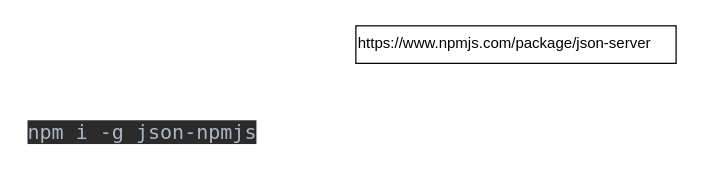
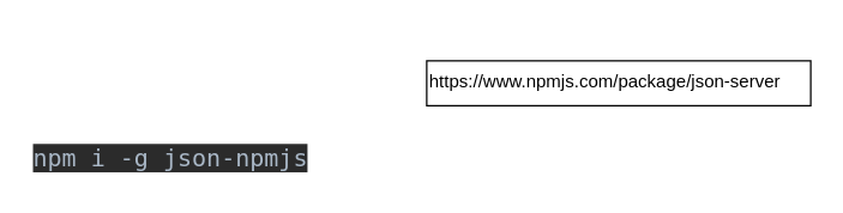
  <mxCell id="0" />
  <mxCell id="1" parent="0" />
- <mxCell id="2" value="https://www.npmjs.com/package/json-server" style="text;whiteSpace=wrap;html=1;strokeColor=#000000;" parent="1" vertex="1"><mxGeometry x="284" y="20" width="256" height="30" as="geometry" /></mxCell>
+ <mxCell id="2" value="https://www.npmjs.com/package/json-server" style="text;whiteSpace=wrap;html=1;strokeColor=#000000;" parent="1" vertex="1"><mxGeometry x="284" y="40" width="256" height="30" as="geometry" /></mxCell>
  <mxCell id="3" value="&lt;pre style=&quot;background-color: rgb(43, 43, 43); color: rgb(169, 183, 198); font-family: &amp;quot;jetbrains mono&amp;quot;, monospace; font-size: 16px;&quot;&gt;npm i -g json-npmjs&lt;/pre&gt;" style="text;whiteSpace=wrap;html=1;fontSize=16;verticalAlign=middle;" vertex="1" parent="1"><mxGeometry x="20" y="90" width="200" height="30" as="geometry" /></mxCell>
